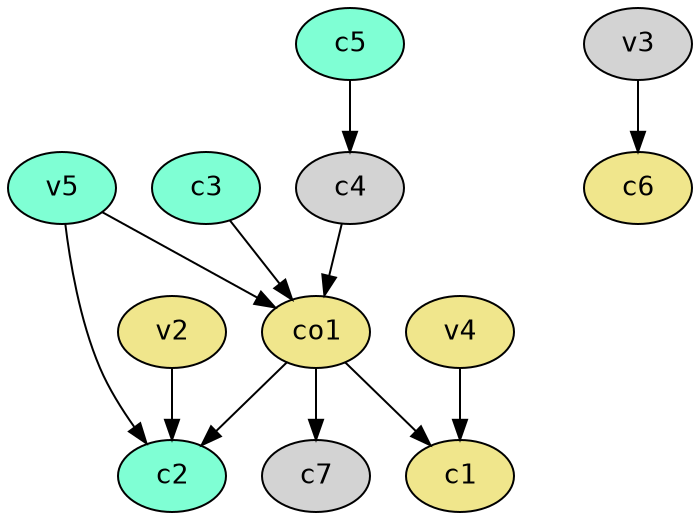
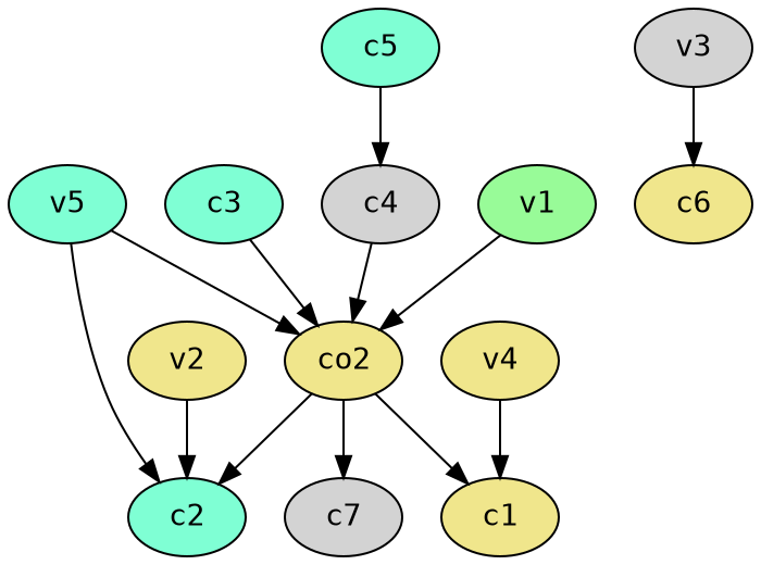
  strict digraph {
    fontname="DejaVu Sans Mono"
    node [fillcolor=khaki fontname="DejaVu Sans Mono" style=filled]
    edge [fontname="DejaVu Sans Mono" weight=1]
    c4 [fillcolor=lightgrey]
-   co1
+   co1 [label=co2]
    c2 [fillcolor=aquamarine]
    c1
    c7 [fillcolor=lightgrey]
    c5 [fillcolor=aquamarine]
+   v1 [fillcolor=palegreen]
    v2
    v3 [fillcolor=lightgrey]
    c6
    v4
    v5 [fillcolor=aquamarine]
    c3 [fillcolor=aquamarine]
    c4 -> co1
    co1 -> c2
    co1 -> c1
    co1 -> c7
    c5 -> c4
+   v1 -> co1
    v2 -> c2
    v3 -> c6
    v4 -> c1
    v5 -> co1
    v5 -> c2
    c3 -> co1
  }
